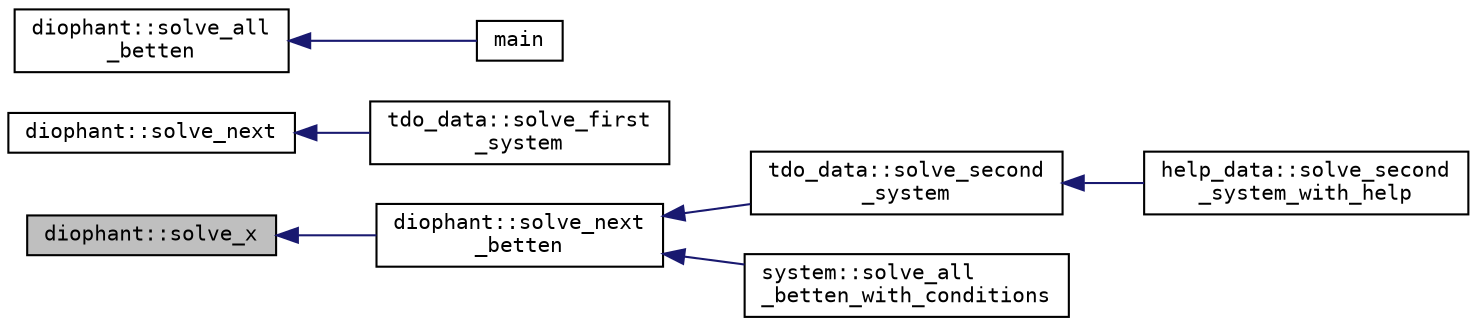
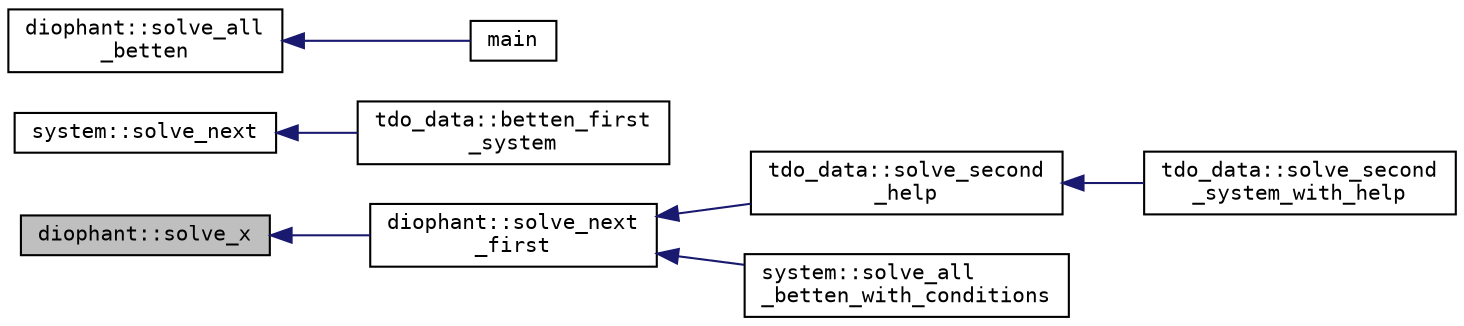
  digraph {
    fontname="DejaVu Sans Mono"
    rankdir=LR
    node [color=black fillcolor=white fontname="DejaVu Sans Mono" fontsize=10 shape=record style=filled]
    edge [color=midnightblue dir=back fontname="DejaVu Sans Mono" fontsize=10 labelfontname=Helvetica labelfontsize=10 style=solid]
    n1 [fillcolor=grey75 fontcolor=black height=0.2 label="diophant::solve_x" width=0.4]
-   n2 [height=0.2 label="diophant::solve_next\l_betten" width=0.4]
-   n3 [height=0.2 label="tdo_data::solve_second\l_system" width=0.4]
+   n2 [height=0.2 label="diophant::solve_next\l_first" width=0.4]
+   n3 [height=0.2 label="tdo_data::solve_second\l_help" width=0.4]
    n4 [height=0.2 label="system::solve_all\l_betten_with_conditions" width=0.4]
-   n5 [height=0.2 label="help_data::solve_second\l_system_with_help" width=0.4]
-   n6 [height=0.2 label="diophant::solve_next" width=0.4]
-   n7 [height=0.2 label="tdo_data::solve_first\l_system" width=0.4]
+   n5 [height=0.2 label="tdo_data::solve_second\l_system_with_help" width=0.4]
+   n6 [height=0.2 label="system::solve_next" width=0.4]
+   n7 [height=0.2 label="tdo_data::betten_first\l_system" width=0.4]
    n8 [height=0.2 label="diophant::solve_all\l_betten" width=0.4]
    n9 [height=0.2 label=main width=0.4]
    n1 -> n2
    n2 -> n3
    n2 -> n4
    n3 -> n5
    n6 -> n7
    n8 -> n9
  }
